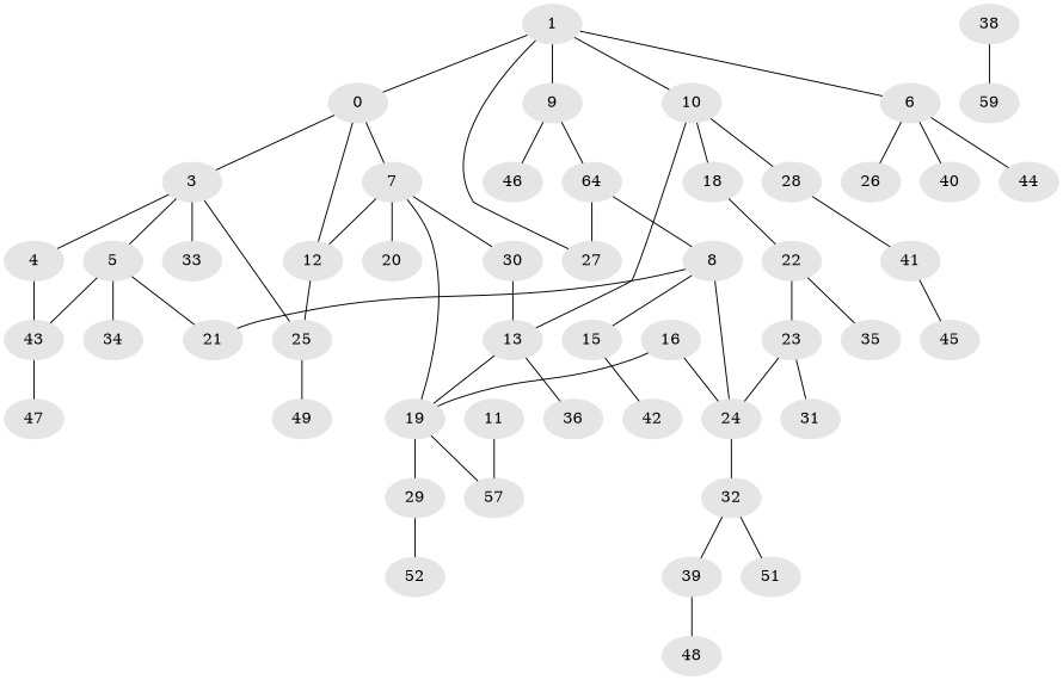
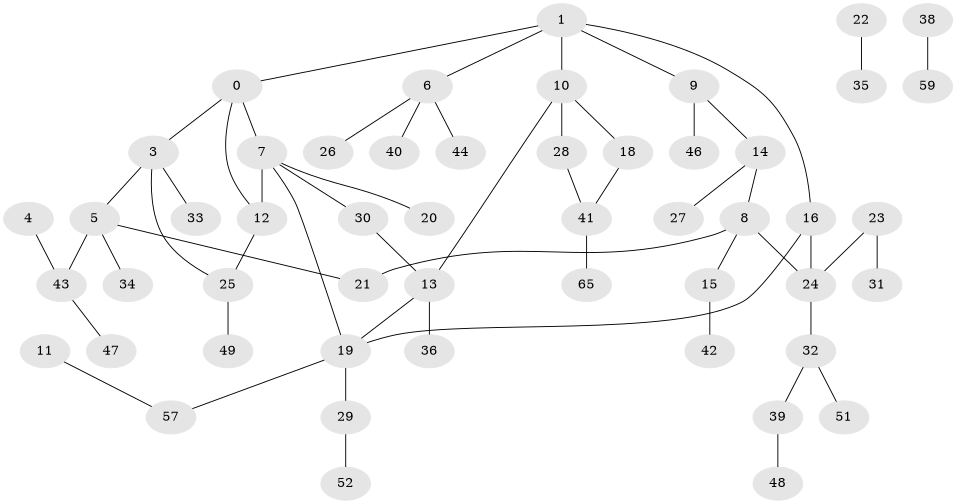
  graph {
    node [color=gray90 style=filled]
    n1 [label=0]
    1
    6
    9
    10
    16
    3
    7
    12
    26
    40
    44
    8
    21
    15
    24
-   14 [label=64]
+   14
    46
    13
    18
    28
    19
    4
    5
    25
    33
    20
    30
    43
    34
    49
    n32 [label=57]
    11
    47
    29
    42
    32
    27
    36
    22
    41
-   45
+   45 [label=65]
    23
    35
    52
    31
    39
    51
    48
    n50 [label=59]
    38
    n1 -- 3
    n1 -- 7
    n1 -- 12
    1 -- n1
    1 -- 6
    1 -- 9
    1 -- 10
-   1 -- 27
+   1 -- 16
    6 -- 26
    6 -- 40
    6 -- 44
    9 -- 14
    9 -- 46
    10 -- 13
    10 -- 18
    10 -- 28
    16 -- 24
    16 -- 19
-   3 -- 4
    3 -- 5
    3 -- 25
    3 -- 33
    7 -- 12
    7 -- 19
    7 -- 20
    7 -- 30
    12 -- 25
    8 -- 21
    8 -- 15
    8 -- 24
    15 -- 42
    24 -- 32
    14 -- 8
    14 -- 27
    13 -- 19
    13 -- 36
-   18 -- 22
+   18 -- 41
    28 -- 41
    19 -- n32
    19 -- 29
    4 -- 43
    5 -- 21
    5 -- 43
    5 -- 34
    25 -- 49
    30 -- 13
    43 -- 47
    11 -- n32
    29 -- 52
    32 -- 39
    32 -- 51
-   22 -- 23
    22 -- 35
    41 -- 45
    23 -- 24
    23 -- 31
    39 -- 48
    38 -- n50
  }
